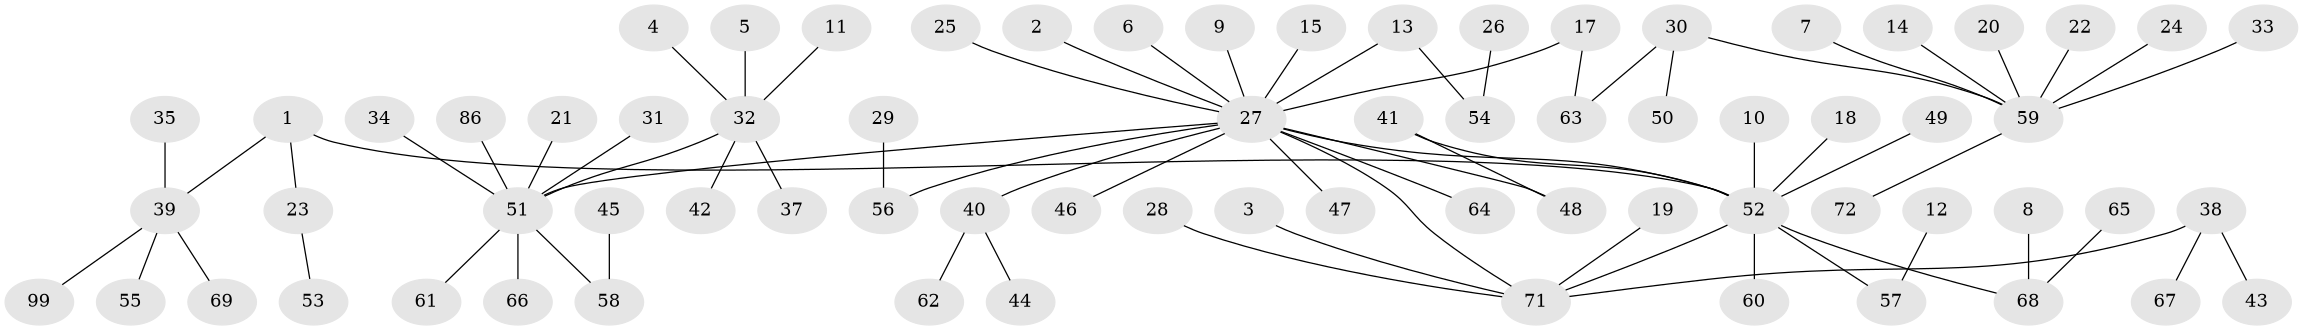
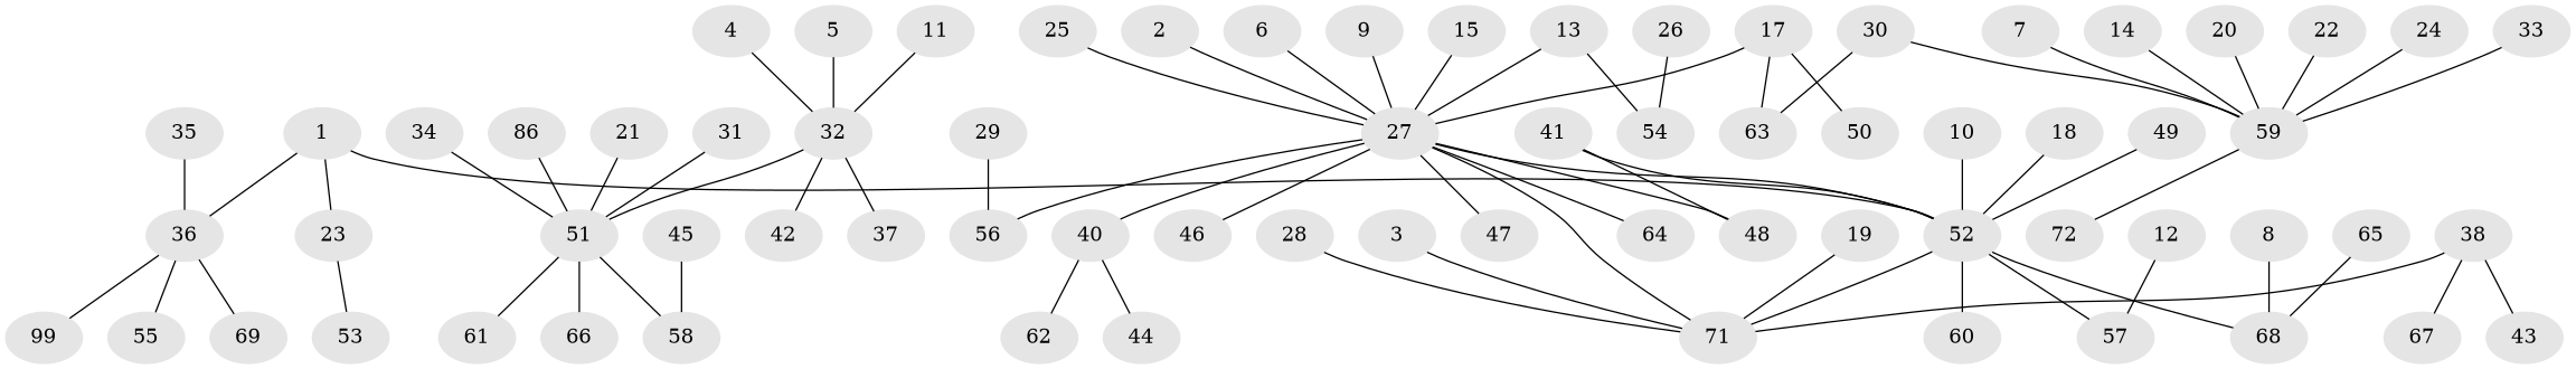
  graph {
    node [color=gray90 style=filled]
    edge [weight=1.0]
    1
    23
-   36 [label=39]
+   36
    52
    53
    n6 [label=99]
    55
    69
    71
    68
    57
    60
    2
    27
    51
    40
    46
    47
    48
    56
    64
    3
    4
    32
    37
    42
    5
    6
    7
    59
    72
    8
    9
    10
    11
    12
    13
    54
    14
    15
    n41 [label=86]
    58
    61
    66
    17
    50
    63
    18
    19
    20
    21
    22
    24
    25
    26
    30
    44
    62
    28
    29
    31
    33
    34
    35
    38
    43
    67
    41
    45
    49
    65
    1 -- 23
    1 -- 36
    1 -- 52
    23 -- 53
    36 -- n6
    36 -- 55
    36 -- 69
    52 -- 71
    52 -- 68
    52 -- 57
    52 -- 60
    2 -- 27
    27 -- 52
    27 -- 71
-   27 -- 51
    27 -- 40
    27 -- 46
    27 -- 47
    27 -- 48
    27 -- 56
    27 -- 64
    51 -- 58
    51 -- 61
    51 -- 66
    40 -- 44
    40 -- 62
    3 -- 71
    4 -- 32
    32 -- 51
    32 -- 37
    32 -- 42
    5 -- 32
    6 -- 27
    7 -- 59
    59 -- 72
    8 -- 68
    9 -- 27
    10 -- 52
    11 -- 32
    12 -- 57
    13 -- 27
    13 -- 54
    14 -- 59
    15 -- 27
    n41 -- 51
    17 -- 27
-   30 -- 50
+   17 -- 50
    17 -- 63
    18 -- 52
    19 -- 71
    20 -- 59
    21 -- 51
    22 -- 59
    24 -- 59
    25 -- 27
    26 -- 54
    30 -- 59
    30 -- 63
    28 -- 71
    29 -- 56
    31 -- 51
    33 -- 59
    34 -- 51
    35 -- 36
    38 -- 71
    38 -- 43
    38 -- 67
    41 -- 52
    41 -- 48
    45 -- 58
    49 -- 52
    65 -- 68
  }
